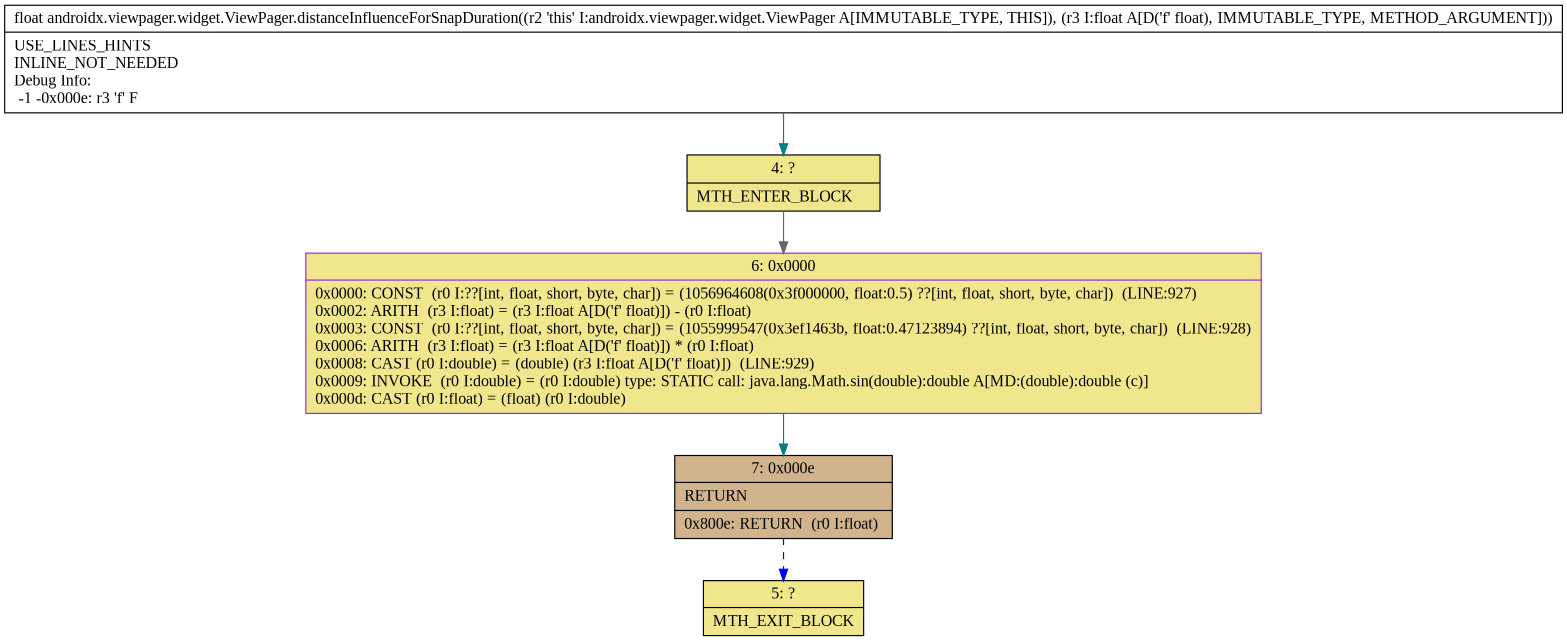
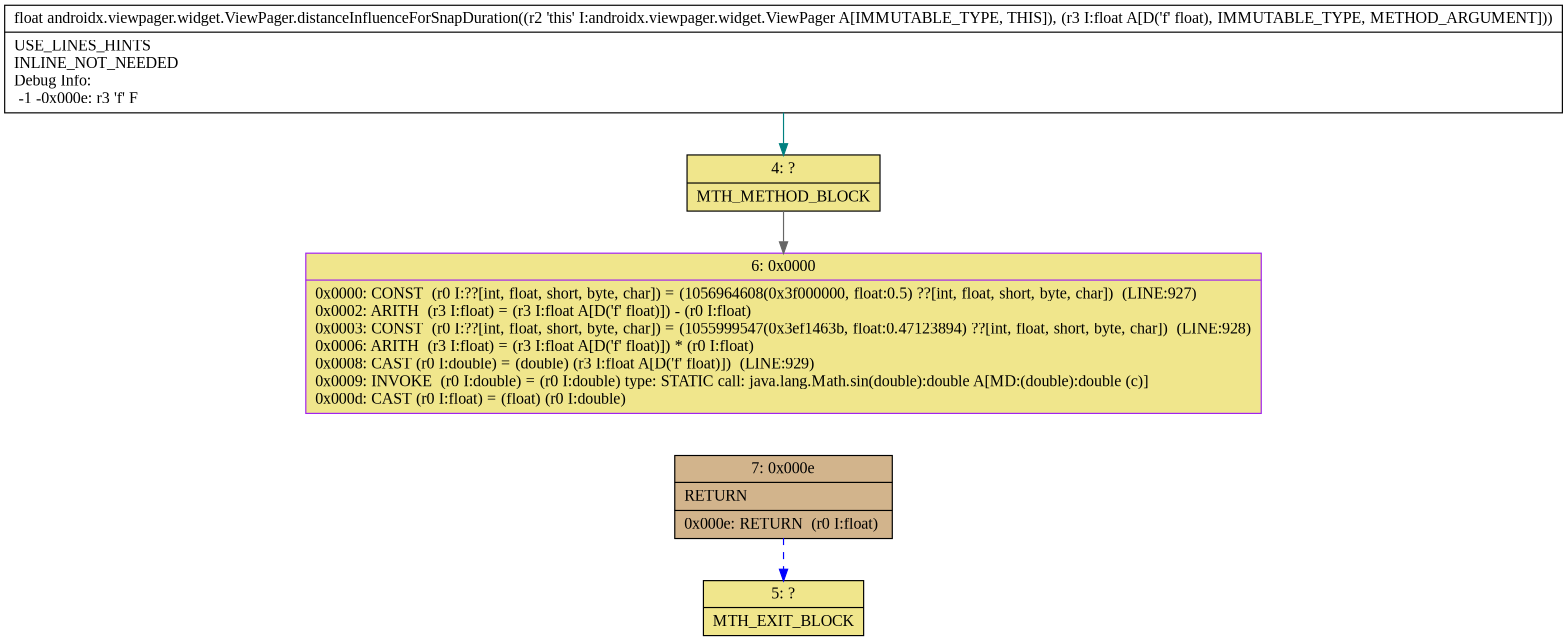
  digraph {
    fontname="Liberation Serif"
    node [color=black fillcolor=khaki fontname="Liberation Serif" shape=record style=filled]
    edge [color=teal fontname="Liberation Serif" style=solid]
-   n1 [label="{4\:\ ?|MTH_ENTER_BLOCK\l}"]
+   n1 [label="{4\:\ ?|MTH_METHOD_BLOCK\l}"]
    n2 [color=purple label="{6\:\ 0x0000|0x0000: CONST  (r0 I:??[int, float, short, byte, char]) = (1056964608(0x3f000000, float:0.5) ??[int, float, short, byte, char])  (LINE:927)\l0x0002: ARITH  (r3 I:float) = (r3 I:float A[D('f' float)]) \- (r0 I:float) \l0x0003: CONST  (r0 I:??[int, float, short, byte, char]) = (1055999547(0x3ef1463b, float:0.47123894) ??[int, float, short, byte, char])  (LINE:928)\l0x0006: ARITH  (r3 I:float) = (r3 I:float A[D('f' float)]) * (r0 I:float) \l0x0008: CAST (r0 I:double) = (double) (r3 I:float A[D('f' float)])  (LINE:929)\l0x0009: INVOKE  (r0 I:double) = (r0 I:double) type: STATIC call: java.lang.Math.sin(double):double A[MD:(double):double (c)]\l0x000d: CAST (r0 I:float) = (float) (r0 I:double) \l}"]
-   n3 [fillcolor=tan label="{7\:\ 0x000e|RETURN\l|0x800e: RETURN  (r0 I:float) \l}"]
+   n3 [fillcolor=tan label="{7\:\ 0x000e|RETURN\l|0x000e: RETURN  (r0 I:float) \l}"]
    n4 [label="{5\:\ ?|MTH_EXIT_BLOCK\l}"]
    n5 [fillcolor=white label="{float androidx.viewpager.widget.ViewPager.distanceInfluenceForSnapDuration((r2 'this' I:androidx.viewpager.widget.ViewPager A[IMMUTABLE_TYPE, THIS]), (r3 I:float A[D('f' float), IMMUTABLE_TYPE, METHOD_ARGUMENT]))  | USE_LINES_HINTS\lINLINE_NOT_NEEDED\lDebug Info:\l  \-1 \-0x000e: r3 'f' F\l}"]
    n1 -> n2 [color=gray40]
-   n2 -> n3
    n3 -> n4 [color=blue style=dashed]
    n5 -> n1
  }
